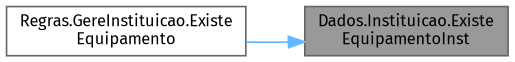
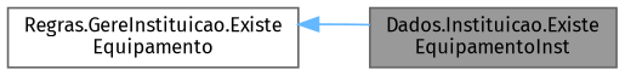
  digraph {
    rankdir=RL
    fontname="Fira Sans"
    node [fontname="Fira Sans" fontsize=10 shape=box style=filled]
    n1 [color=gray40 fillcolor=grey60 fontcolor=black height=0.2 label="Dados.Instituicao.Existe\lEquipamentoInst" width=0.4]
    n2 [color=grey40 fillcolor=white height=0.2 label="Regras.GereInstituicao.Existe\lEquipamento" width=0.4]
-   n1 -> n2 [color=steelblue1 dir=back fontname="Fira Sans" fontsize=10 labelfontname=Helvetica labelfontsize=10 style=solid]
+   n2 -> n1 [color=steelblue1 dir=back fontname="Fira Sans" fontsize=10 labelfontname=Helvetica labelfontsize=10 style=solid]
  }
